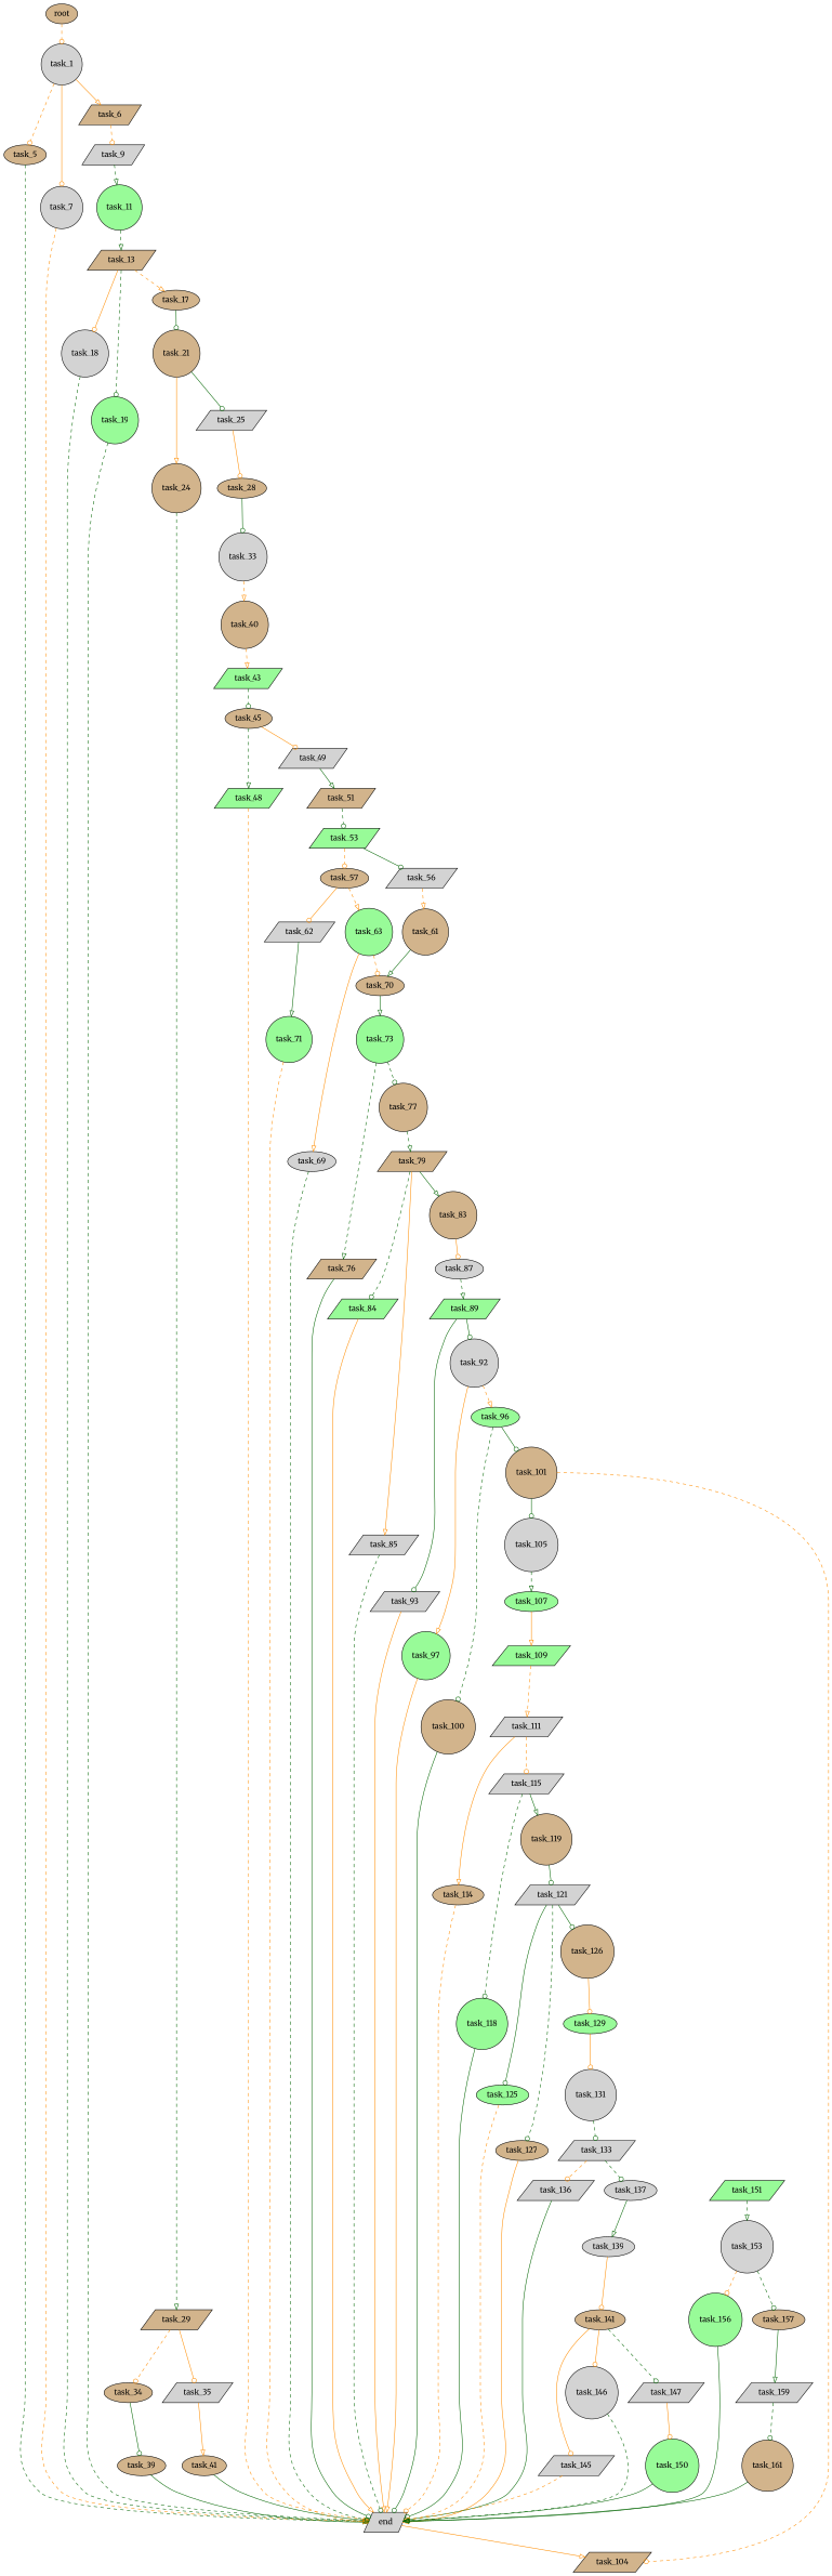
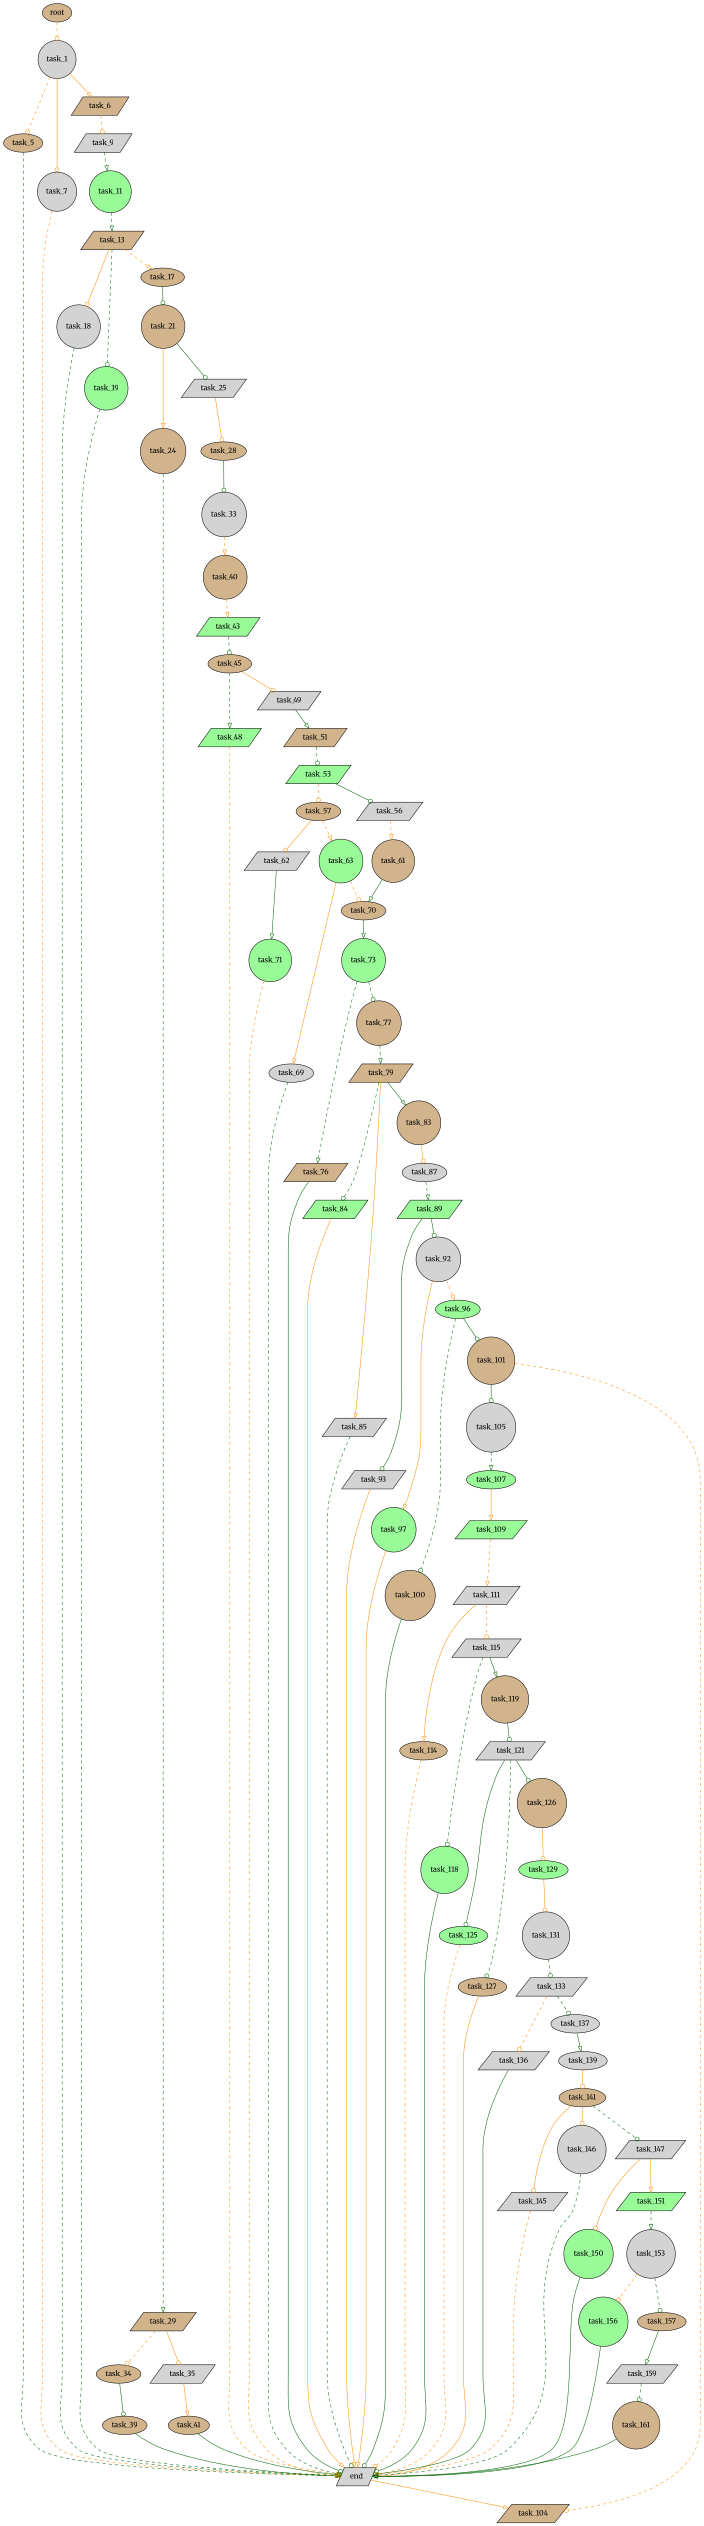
  digraph {
    fontname=Merriweather
    node [fillcolor=tan fontname=Merriweather shape=parallelogram style=filled]
    edge [arrowhead=odot color=darkgreen fontname=Merriweather style=solid]
    root [shape=ellipse]
    task_1 [fillcolor=lightgrey shape=circle]
    task_5 [shape=ellipse]
    task_6
    task_7 [fillcolor=lightgrey shape=circle]
    end [fillcolor=lightgrey]
    task_9 [fillcolor=lightgrey]
    task_104
    task_11 [fillcolor=palegreen shape=circle]
    task_13
    task_17 [shape=ellipse]
    task_18 [fillcolor=lightgrey shape=circle]
    task_19 [fillcolor=palegreen shape=circle]
    task_21 [shape=circle]
    task_24 [shape=circle]
    task_25 [fillcolor=lightgrey]
    task_29
    task_28 [shape=ellipse]
    task_34 [shape=ellipse]
    task_35 [fillcolor=lightgrey]
    task_33 [fillcolor=lightgrey shape=circle]
    task_40 [shape=circle]
    task_39 [shape=ellipse]
    task_41 [shape=ellipse]
    task_43 [fillcolor=palegreen]
    task_45 [shape=ellipse]
    task_48 [fillcolor=palegreen]
    task_49 [fillcolor=lightgrey]
    task_51
    task_53 [fillcolor=palegreen]
    task_56 [fillcolor=lightgrey]
    task_57 [shape=ellipse]
    task_61 [shape=circle]
    task_62 [fillcolor=lightgrey]
    task_63 [fillcolor=palegreen shape=circle]
    task_70 [shape=ellipse]
    task_71 [fillcolor=palegreen shape=circle]
    task_69 [fillcolor=lightgrey shape=ellipse]
    task_73 [fillcolor=palegreen shape=circle]
    task_76
    task_77 [shape=circle]
    task_79
    task_83 [shape=circle]
    task_84 [fillcolor=palegreen]
    task_85 [fillcolor=lightgrey]
    task_87 [fillcolor=lightgrey shape=ellipse]
    task_89 [fillcolor=palegreen]
    task_92 [fillcolor=lightgrey shape=circle]
    task_93 [fillcolor=lightgrey]
    task_96 [fillcolor=palegreen shape=ellipse]
    task_97 [fillcolor=palegreen shape=circle]
    task_100 [shape=circle]
    task_101 [shape=circle]
    task_105 [fillcolor=lightgrey shape=circle]
    task_107 [fillcolor=palegreen shape=ellipse]
    task_109 [fillcolor=palegreen]
    task_111 [fillcolor=lightgrey]
    task_114 [shape=ellipse]
    task_115 [fillcolor=lightgrey]
    task_118 [fillcolor=palegreen shape=circle]
    task_119 [shape=circle]
    task_121 [fillcolor=lightgrey]
    task_125 [fillcolor=palegreen shape=ellipse]
    task_126 [shape=circle]
    task_127 [shape=ellipse]
    task_129 [fillcolor=palegreen shape=ellipse]
    task_131 [fillcolor=lightgrey shape=circle]
    task_133 [fillcolor=lightgrey]
    task_136 [fillcolor=lightgrey]
    task_137 [fillcolor=lightgrey shape=ellipse]
    task_139 [fillcolor=lightgrey shape=ellipse]
    task_141 [shape=ellipse]
    task_145 [fillcolor=lightgrey]
    task_146 [fillcolor=lightgrey shape=circle]
    task_147 [fillcolor=lightgrey]
    task_150 [fillcolor=palegreen shape=circle]
    task_151 [fillcolor=palegreen]
    task_153 [fillcolor=lightgrey shape=circle]
    task_156 [fillcolor=palegreen shape=circle]
    task_157 [shape=ellipse]
    task_159 [fillcolor=lightgrey]
    task_161 [shape=circle]
    root -> task_1 [color=darkorange style=dashed]
    task_1 -> task_5 [color=darkorange style=dashed]
    task_1 -> task_6 [arrowhead=onormal color=darkorange]
    task_1 -> task_7 [color=darkorange]
    task_5 -> end [style=dashed]
    task_6 -> task_9 [color=darkorange style=dashed]
    task_7 -> end [color=darkorange style=dashed]
    end -> task_104 [arrowhead=onormal color=darkorange]
    task_9 -> task_11 [arrowhead=onormal style=dashed]
    task_11 -> task_13 [arrowhead=onormal style=dashed]
    task_13 -> task_17 [arrowhead=onormal color=darkorange style=dashed]
    task_13 -> task_18 [color=darkorange]
    task_13 -> task_19 [style=dashed]
    task_17 -> task_21
    task_18 -> end [arrowhead=onormal style=dashed]
    task_19 -> end [arrowhead=onormal style=dashed]
    task_21 -> task_24 [arrowhead=onormal color=darkorange]
    task_21 -> task_25
    task_24 -> task_29 [arrowhead=onormal style=dashed]
    task_25 -> task_28 [color=darkorange]
    task_29 -> task_34 [color=darkorange style=dashed]
    task_29 -> task_35 [color=darkorange]
    task_28 -> task_33
    task_34 -> task_39
    task_35 -> task_41 [arrowhead=onormal color=darkorange]
    task_33 -> task_40 [arrowhead=onormal color=darkorange style=dashed]
    task_40 -> task_43 [arrowhead=onormal color=darkorange style=dashed]
    task_39 -> end [arrowhead=onormal]
    task_41 -> end
    task_43 -> task_45 [style=dashed]
    task_45 -> task_48 [arrowhead=onormal style=dashed]
    task_45 -> task_49 [color=darkorange]
    task_48 -> end [arrowhead=onormal color=darkorange style=dashed]
    task_49 -> task_51 [arrowhead=onormal]
    task_51 -> task_53 [style=dashed]
    task_53 -> task_56
    task_53 -> task_57 [color=darkorange style=dashed]
    task_56 -> task_61 [arrowhead=onormal color=darkorange style=dashed]
    task_57 -> task_62 [color=darkorange]
    task_57 -> task_63 [arrowhead=onormal color=darkorange style=dashed]
    task_61 -> task_70 [arrowhead=onormal]
    task_62 -> task_71 [arrowhead=onormal]
    task_63 -> task_70 [color=darkorange style=dashed]
    task_63 -> task_69 [arrowhead=onormal color=darkorange]
    task_70 -> task_73 [arrowhead=onormal]
    task_71 -> end [arrowhead=onormal color=darkorange style=dashed]
    task_69 -> end [style=dashed]
    task_73 -> task_76 [arrowhead=onormal style=dashed]
    task_73 -> task_77 [style=dashed]
    task_76 -> end
    task_77 -> task_79 [arrowhead=onormal style=dashed]
    task_79 -> task_83 [arrowhead=onormal]
    task_79 -> task_84 [style=dashed]
    task_79 -> task_85 [arrowhead=onormal color=darkorange]
    task_83 -> task_87 [color=darkorange]
    task_84 -> end [arrowhead=onormal color=darkorange]
    task_85 -> end [style=dashed]
    task_87 -> task_89 [arrowhead=onormal style=dashed]
    task_89 -> task_92
    task_89 -> task_93
    task_92 -> task_96 [arrowhead=onormal color=darkorange style=dashed]
    task_92 -> task_97 [arrowhead=onormal color=darkorange]
    task_93 -> end [arrowhead=onormal color=darkorange]
    task_96 -> task_100 [style=dashed]
    task_96 -> task_101
    task_97 -> end [arrowhead=onormal color=darkorange]
    task_100 -> end
    task_101 -> task_104 [color=darkorange style=dashed]
    task_101 -> task_105
    task_105 -> task_107 [arrowhead=onormal style=dashed]
    task_107 -> task_109 [arrowhead=onormal color=darkorange]
    task_109 -> task_111 [arrowhead=onormal color=darkorange style=dashed]
    task_111 -> task_114 [arrowhead=onormal color=darkorange]
    task_111 -> task_115 [color=darkorange style=dashed]
    task_114 -> end [color=darkorange style=dashed]
    task_115 -> task_118 [style=dashed]
    task_115 -> task_119 [arrowhead=onormal]
    task_118 -> end
    task_119 -> task_121
    task_121 -> task_125
    task_121 -> task_126
    task_121 -> task_127 [style=dashed]
    task_125 -> end [arrowhead=onormal color=darkorange style=dashed]
    task_126 -> task_129 [color=darkorange]
    task_127 -> end [arrowhead=onormal color=darkorange]
    task_129 -> task_131 [color=darkorange]
    task_131 -> task_133 [style=dashed]
    task_133 -> task_136 [color=darkorange style=dashed]
    task_133 -> task_137 [style=dashed]
    task_136 -> end
    task_137 -> task_139 [arrowhead=onormal]
    task_139 -> task_141 [color=darkorange]
    task_141 -> task_145 [color=darkorange]
    task_141 -> task_146 [color=darkorange]
    task_141 -> task_147 [style=dashed]
    task_145 -> end [arrowhead=onormal color=darkorange style=dashed]
    task_146 -> end [arrowhead=onormal style=dashed]
    task_147 -> task_150 [color=darkorange]
+   task_147 -> task_151 [arrowhead=onormal color=darkorange]
    task_150 -> end [arrowhead=onormal]
    task_151 -> task_153 [arrowhead=onormal style=dashed]
    task_153 -> task_156 [color=darkorange style=dashed]
    task_153 -> task_157 [style=dashed]
    task_156 -> end [arrowhead=onormal]
    task_157 -> task_159 [arrowhead=onormal]
    task_159 -> task_161 [style=dashed]
    task_161 -> end [arrowhead=onormal]
  }
